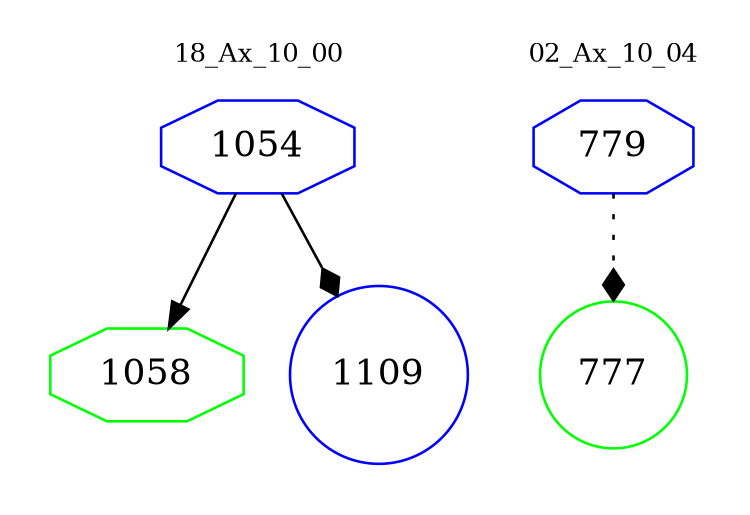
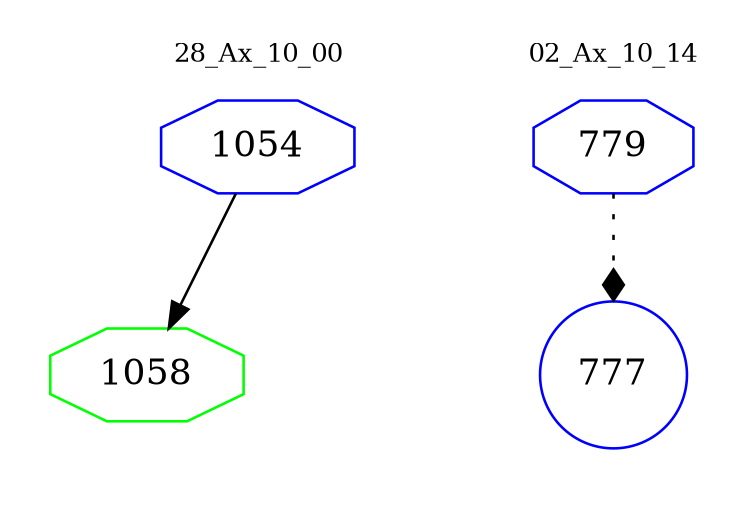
  digraph {
    node [color=blue shape=octagon]
    edge [arrowhead=diamond color=black style=solid]
    n1 [label=1054]
    n2 [color=green label=1058]
-   n3 [label=1109 shape=circle]
    n4 [label=779]
-   n5 [color=green label=777 shape=circle]
+   n5 [label=777 shape=circle]
    subgraph cluster_1 {
      color=white
      fontsize=10
-     label="18_Ax_10_00"
+     label="28_Ax_10_00"
      n1
      n2
-     n3
    }
    subgraph cluster_2 {
      color=white
      fontsize=10
-     label="02_Ax_10_04"
+     label="02_Ax_10_14"
      n4
      n5
    }
    n1 -> n2 [arrowhead=normal]
-   n1 -> n3
    n4 -> n5 [style=dotted]
  }
